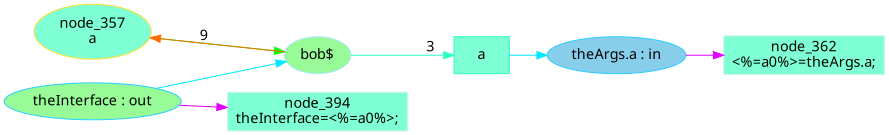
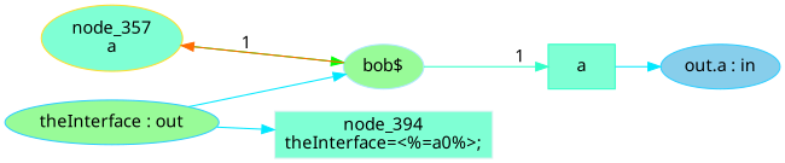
  digraph {
    fontname="Noto Sans"
    rankdir=LR
    node [color="#dff1f2" fillcolor=aquamarine fontname="Noto Sans" shape=ellipse style=filled]
    edge [arrowHead=normal arrowsize=1 color="#00e8ff" dir=forward fontname="Noto Sans"]
    n1 [color="#ffde2f" label="node_357\na"]
    n2 [color="#afe7ff" fillcolor=palegreen label="bob$"]
    n3 [color="#2fffc7" label=a shape=box]
-   n4 [label="node_362\n<%=a0%>=theArgs.a;\n" shape=box]
    n5 [label="node_394\ntheInterface=<%=a0%>;\n" shape=box]
-   n6 [color="#2fcdff" fillcolor=skyblue label="theArgs.a : in"]
+   n6 [color="#2fcdff" fillcolor=skyblue label="out.a : in"]
    n7 [color="#2fcdff" fillcolor=palegreen label="theInterface : out"]
-   n1 -> n2 [color="#00ff03" label=9]
+   n1 -> n2 [color="#00ff03" label=1]
    n2 -> n1 [color="#ff6b00"]
-   n2 -> n3 [color="#2fffc7" label=3]
+   n2 -> n3 [color="#2fffc7" label=1]
    n3 -> n6
-   n6 -> n4 [color="#e300ff"]
    n7 -> n2
-   n7 -> n5 [color="#e300ff"]
+   n7 -> n5
  }
